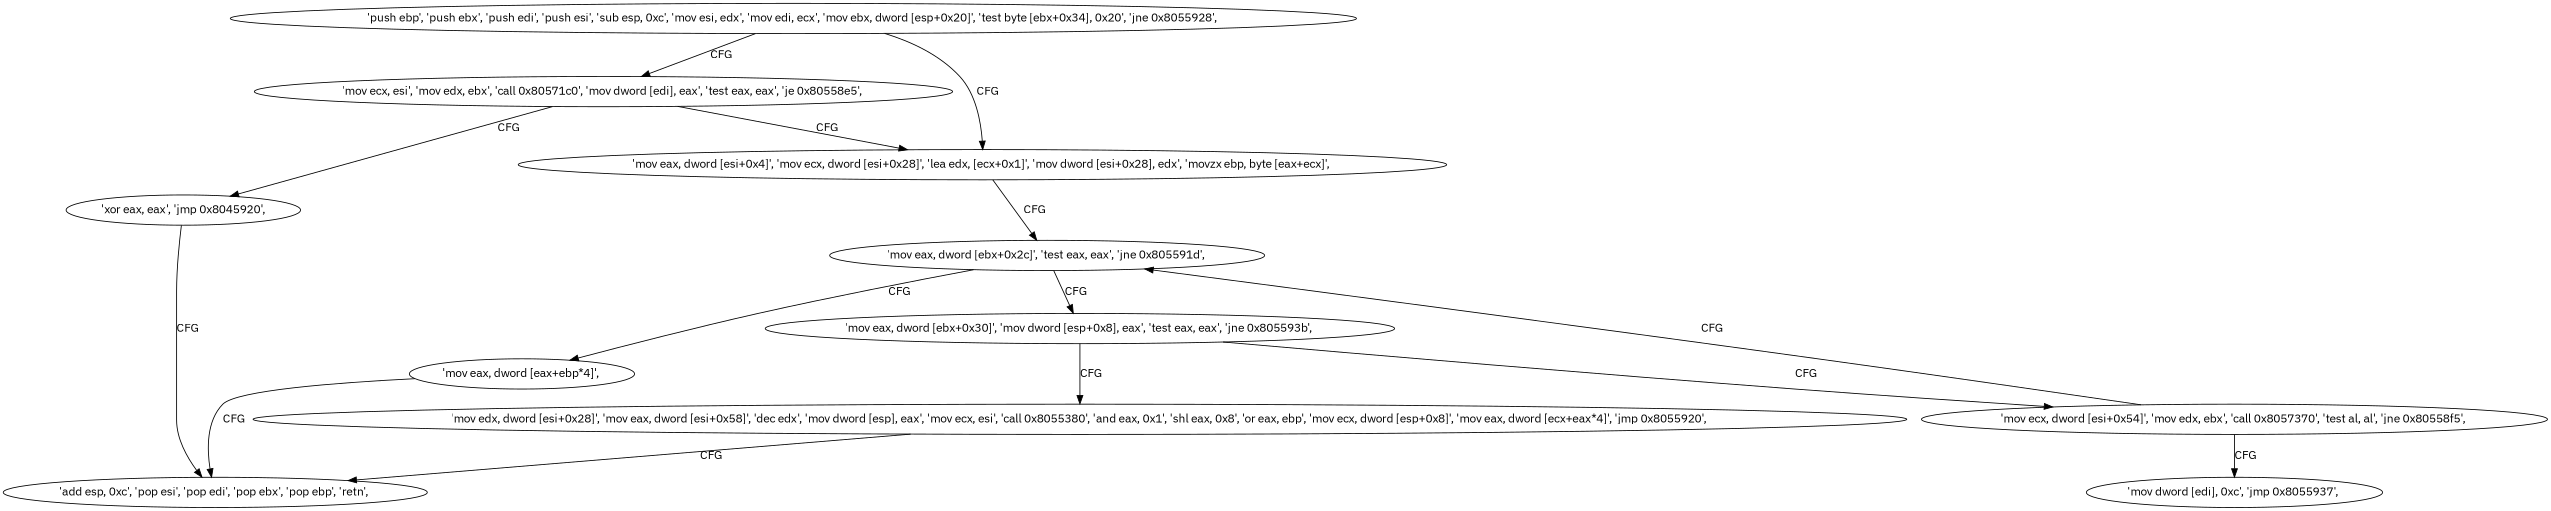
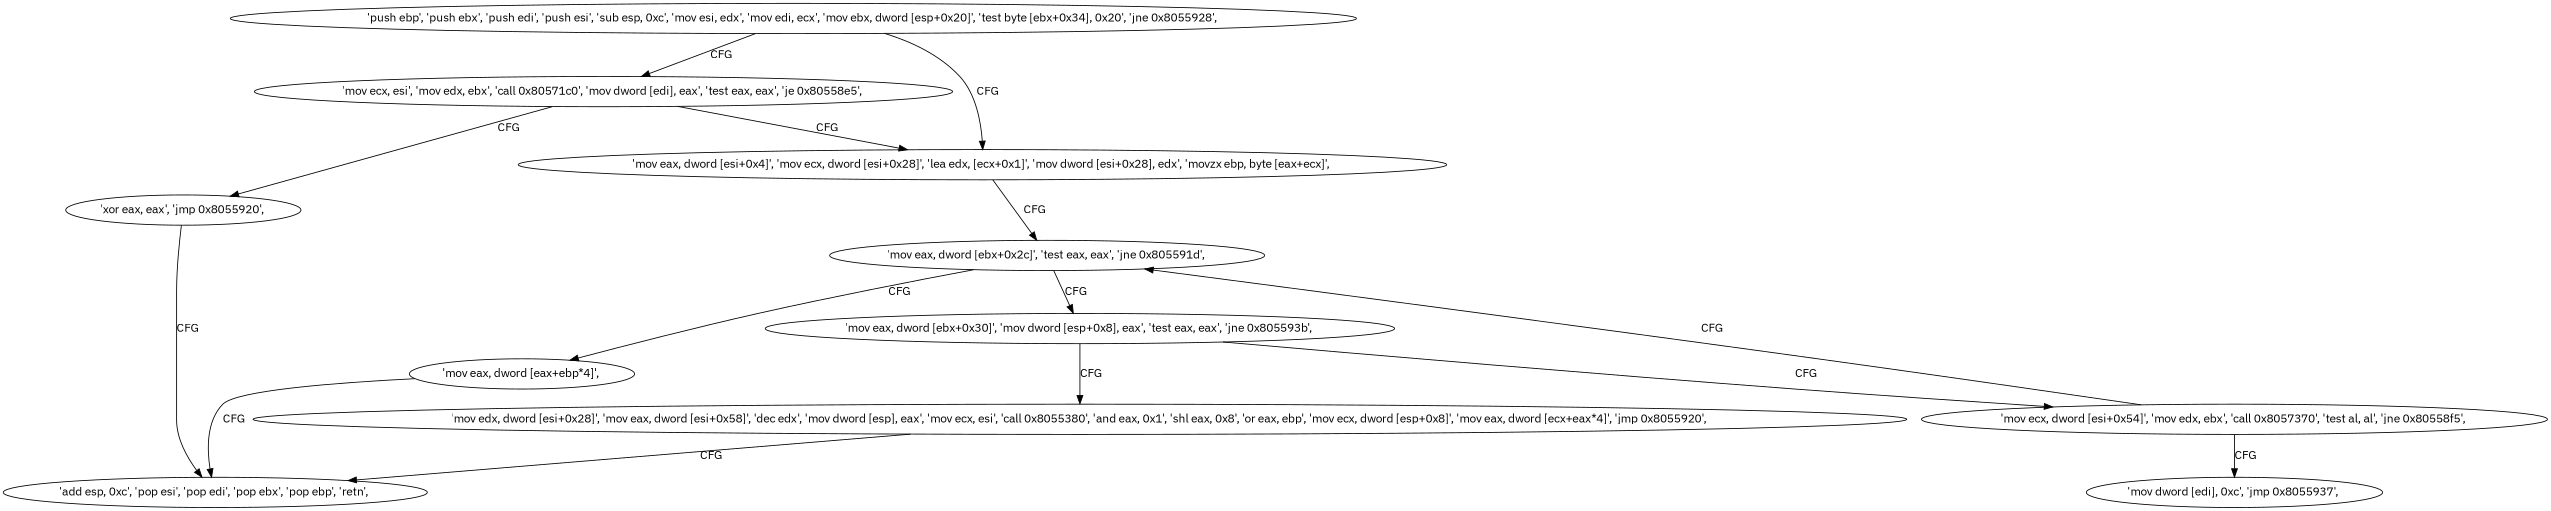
  digraph {
    fontname="IBM Plex Sans"
    node [fontname="IBM Plex Sans"]
    edge [fontname="IBM Plex Sans"]
    n1 [label="'push ebp', 'push ebx', 'push edi', 'push esi', 'sub esp, 0xc', 'mov esi, edx', 'mov edi, ecx', 'mov ebx, dword [esp+0x20]', 'test byte [ebx+0x34], 0x20', 'jne 0x8055928', "]
    n2 [label="'mov ecx, esi', 'mov edx, ebx', 'call 0x80571c0', 'mov dword [edi], eax', 'test eax, eax', 'je 0x80558e5', "]
    n3 [label="'mov eax, dword [esi+0x4]', 'mov ecx, dword [esi+0x28]', 'lea edx, [ecx+0x1]', 'mov dword [esi+0x28], edx', 'movzx ebp, byte [eax+ecx]', "]
-   n4 [label="'xor eax, eax', 'jmp 0x8045920',"]
+   n4 [label="'xor eax, eax', 'jmp 0x8055920', "]
    n5 [label="'mov eax, dword [ebx+0x2c]', 'test eax, eax', 'jne 0x805591d', "]
    n6 [label="'add esp, 0xc', 'pop esi', 'pop edi', 'pop ebx', 'pop ebp', 'retn', "]
    n7 [label="'mov eax, dword [eax+ebp*4]', "]
    n8 [label="'mov eax, dword [ebx+0x30]', 'mov dword [esp+0x8], eax', 'test eax, eax', 'jne 0x805593b', "]
    n9 [label="'mov edx, dword [esi+0x28]', 'mov eax, dword [esi+0x58]', 'dec edx', 'mov dword [esp], eax', 'mov ecx, esi', 'call 0x8055380', 'and eax, 0x1', 'shl eax, 0x8', 'or eax, ebp', 'mov ecx, dword [esp+0x8]', 'mov eax, dword [ecx+eax*4]', 'jmp 0x8055920', "]
    n10 [label="'mov ecx, dword [esi+0x54]', 'mov edx, ebx', 'call 0x8057370', 'test al, al', 'jne 0x80558f5', "]
    n11 [label="'mov dword [edi], 0xc', 'jmp 0x8055937', "]
    n1 -> n2 [label=CFG]
    n1 -> n3 [label=CFG]
    n2 -> n3 [label=CFG]
    n2 -> n4 [label=CFG]
    n3 -> n5 [label=CFG]
    n4 -> n6 [label=CFG]
    n5 -> n7 [label=CFG]
    n5 -> n8 [label=CFG]
    n7 -> n6 [label=CFG]
    n8 -> n9 [label=CFG]
    n8 -> n10 [label=CFG]
    n9 -> n6 [label=CFG]
    n10 -> n5 [label=CFG]
    n10 -> n11 [label=CFG]
  }
